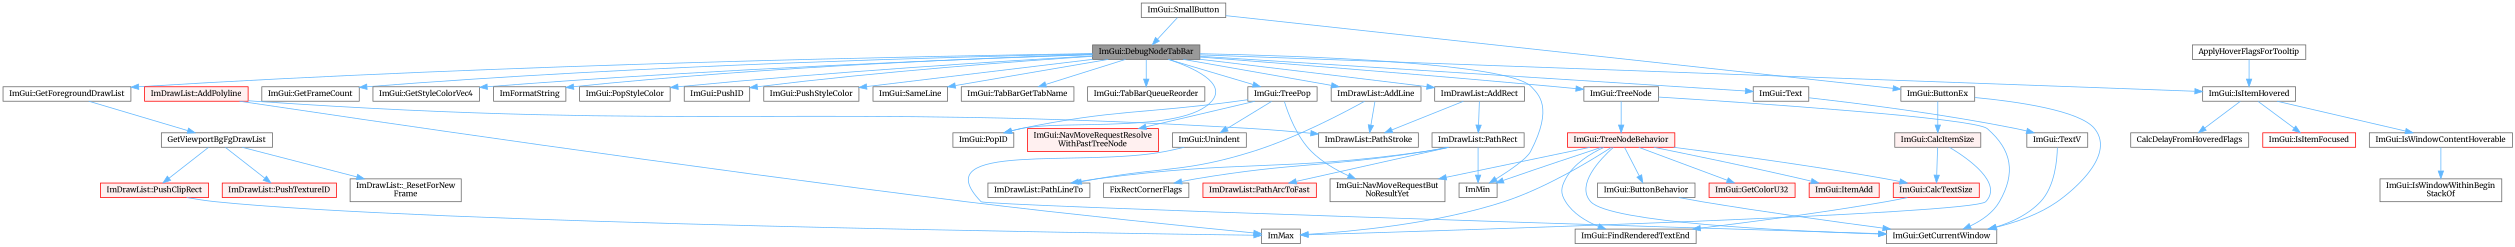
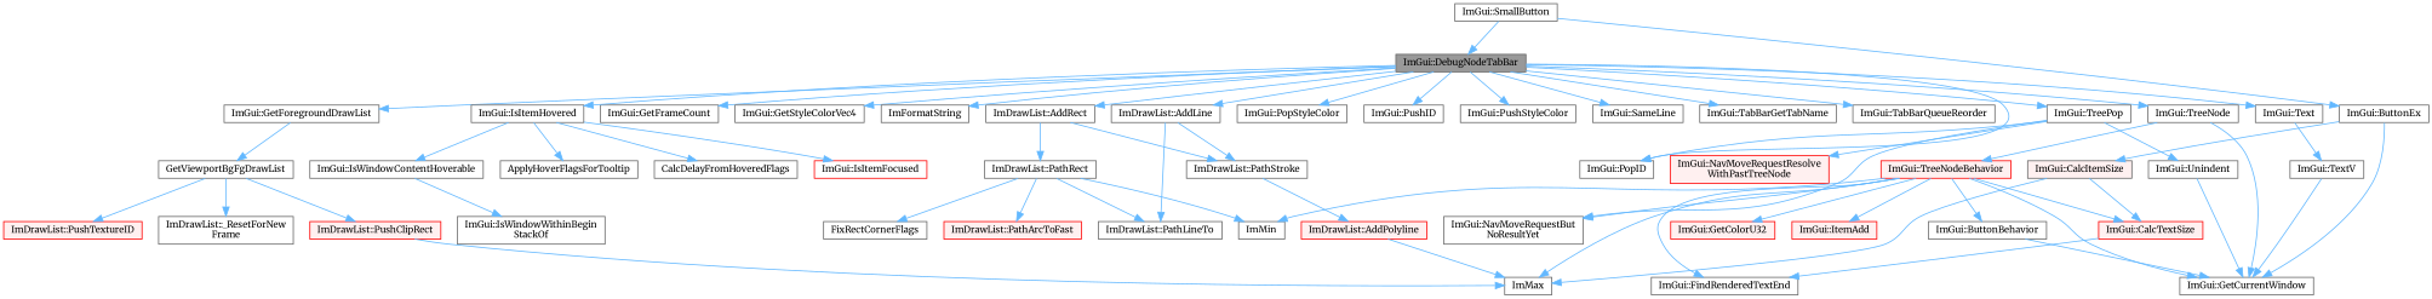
  digraph {
    fontname=Merriweather
    rankdir=TB
    node [color=grey40 fillcolor=white fontname=Merriweather fontsize=10 shape=box style=filled]
    edge [color=steelblue1 fontname=Merriweather fontsize=10 labelfontname=Helvetica labelfontsize=10 style=solid]
    n1 [color=gray40 fillcolor=grey60 fontcolor=black height=0.2 label="ImGui::DebugNodeTabBar" width=0.4]
    n2 [height=0.2 label="ImDrawList::AddLine" width=0.4]
    n3 [height=0.2 label="ImDrawList::AddRect" width=0.4]
    n4 [height=0.2 label=ImMin width=0.4]
    n5 [height=0.2 label="ImGui::GetForegroundDrawList" width=0.4]
    n6 [height=0.2 label="ImGui::GetFrameCount" width=0.4]
    n7 [height=0.2 label="ImGui::GetStyleColorVec4" width=0.4]
    n8 [height=0.2 label=ImFormatString width=0.4]
    n9 [height=0.2 label="ImGui::IsItemHovered" width=0.4]
    n10 [height=0.2 label="ImGui::PopID" width=0.4]
    n11 [height=0.2 label="ImGui::PopStyleColor" width=0.4]
    n12 [height=0.2 label="ImGui::PushID" width=0.4]
    n13 [height=0.2 label="ImGui::PushStyleColor" width=0.4]
    n14 [height=0.2 label="ImGui::SameLine" width=0.4]
    n15 [height=0.2 label="ImGui::TabBarGetTabName" width=0.4]
    n16 [height=0.2 label="ImGui::TabBarQueueReorder" width=0.4]
    n17 [height=0.2 label="ImGui::Text" width=0.4]
    n18 [height=0.2 label="ImGui::TreeNode" width=0.4]
    n19 [height=0.2 label="ImGui::TreePop" width=0.4]
    n20 [height=0.2 label="ImDrawList::PathLineTo" width=0.4]
    n21 [height=0.2 label="ImDrawList::PathStroke" width=0.4]
    n22 [height=0.2 label="ImDrawList::PathRect" width=0.4]
    n23 [height=0.2 label=GetViewportBgFgDrawList width=0.4]
    n24 [height=0.2 label=ApplyHoverFlagsForTooltip width=0.4]
    n25 [height=0.2 label=CalcDelayFromHoveredFlags width=0.4]
    n26 [color=red height=0.2 label="ImGui::IsItemFocused" width=0.4]
    n27 [height=0.2 label="ImGui::IsWindowContentHoverable" width=0.4]
    n28 [height=0.2 label="ImGui::SmallButton" width=0.4]
    n29 [height=0.2 label="ImGui::ButtonEx" width=0.4]
    n30 [height=0.2 label="ImGui::TextV" width=0.4]
    n31 [height=0.2 label="ImGui::GetCurrentWindow" width=0.4]
    n32 [color=red fillcolor="#FFF0F0" height=0.2 label="ImGui::TreeNodeBehavior" width=0.4]
    n33 [height=0.2 label="ImGui::NavMoveRequestBut\lNoResultYet" width=0.4]
    n34 [color=red fillcolor="#FFF0F0" height=0.2 label="ImGui::NavMoveRequestResolve\lWithPastTreeNode" width=0.4]
    n35 [height=0.2 label="ImGui::Unindent" width=0.4]
    n36 [color=red fillcolor="#FFF0F0" height=0.2 label="ImDrawList::AddPolyline" width=0.4]
    n37 [height=0.2 label=ImMax width=0.4]
    n38 [height=0.2 label=FixRectCornerFlags width=0.4]
    n39 [color=red fillcolor="#FFF0F0" height=0.2 label="ImDrawList::PathArcToFast" width=0.4]
    n40 [height=0.2 label="ImDrawList::_ResetForNew\lFrame" width=0.4]
    n41 [color=red fillcolor="#FFF0F0" height=0.2 label="ImDrawList::PushClipRect" width=0.4]
    n42 [color=red fillcolor="#FFF0F0" height=0.2 label="ImDrawList::PushTextureID" width=0.4]
    n43 [height=0.2 label="ImGui::IsWindowWithinBegin\lStackOf" width=0.4]
    n44 [fillcolor="#FFF0F0" height=0.2 label="ImGui::CalcItemSize" width=0.4]
    n45 [color=red fillcolor="#FFF0F0" height=0.2 label="ImGui::CalcTextSize" width=0.4]
    n46 [height=0.2 label="ImGui::FindRenderedTextEnd" width=0.4]
    n47 [height=0.2 label="ImGui::ButtonBehavior" width=0.4]
    n48 [color=red fillcolor="#FFF0F0" height=0.2 label="ImGui::GetColorU32" width=0.4]
    n49 [color=red fillcolor="#FFF0F0" height=0.2 label="ImGui::ItemAdd" width=0.4]
    n1 -> n2
    n1 -> n3
-   n1 -> n4
    n1 -> n5
    n1 -> n6
    n1 -> n7
    n1 -> n8
    n1 -> n9
    n1 -> n10
    n1 -> n11
    n1 -> n12
    n1 -> n13
    n1 -> n14
    n1 -> n15
    n1 -> n16
    n1 -> n17
    n1 -> n18
    n1 -> n19
    n2 -> n20
    n2 -> n21
    n3 -> n21
    n3 -> n22
    n5 -> n23
-   n24 -> n9
+   n9 -> n24
    n9 -> n25
    n9 -> n26
    n9 -> n27
    n17 -> n30
    n18 -> n31
    n18 -> n32
    n19 -> n10
    n19 -> n33
    n19 -> n34
    n19 -> n35
-   n36 -> n21
+   n21 -> n36
    n22 -> n4
    n22 -> n20
    n22 -> n38
    n22 -> n39
    n23 -> n40
    n23 -> n41
    n23 -> n42
    n27 -> n43
    n28 -> n1
    n28 -> n29
    n29 -> n31
    n29 -> n44
    n30 -> n31
    n32 -> n4
    n32 -> n31
    n32 -> n33
    n32 -> n37
    n32 -> n45
    n32 -> n46
    n32 -> n47
    n32 -> n48
    n32 -> n49
    n35 -> n31
    n36 -> n37
    n41 -> n37
    n44 -> n37
    n44 -> n45
    n45 -> n46
    n47 -> n31
  }
